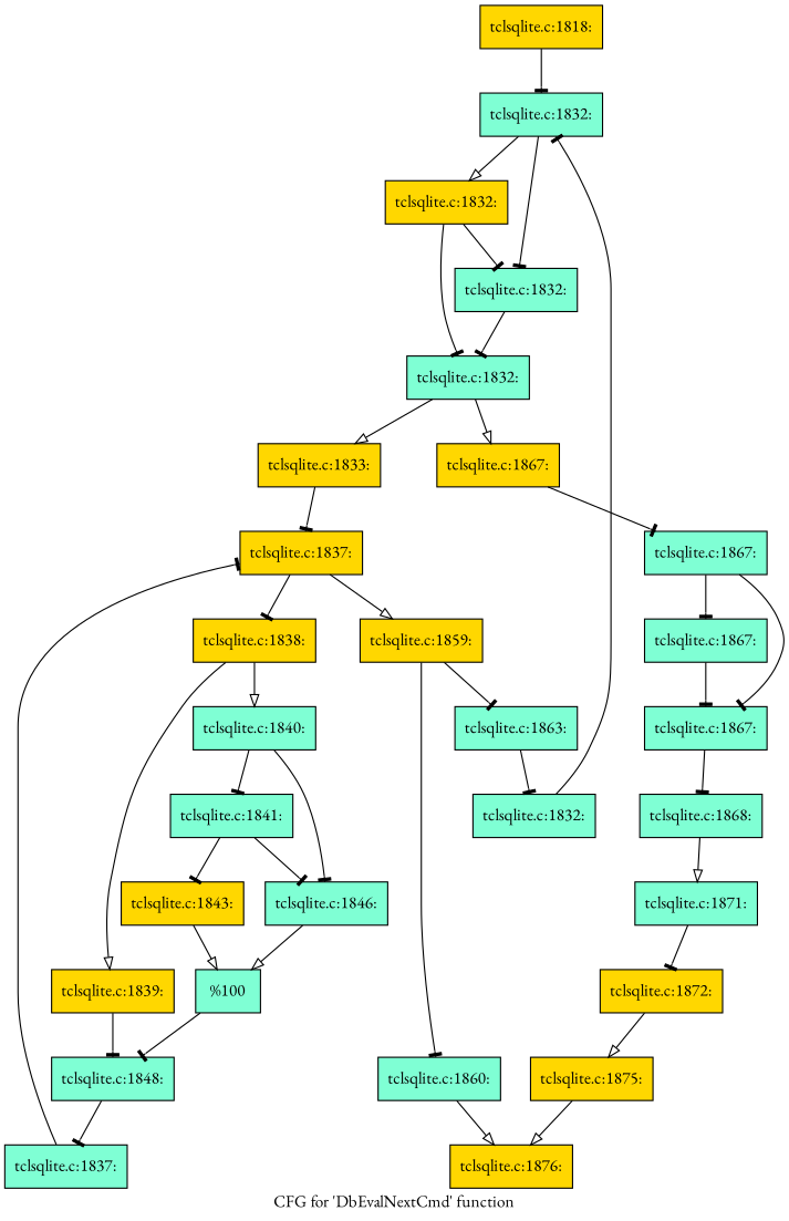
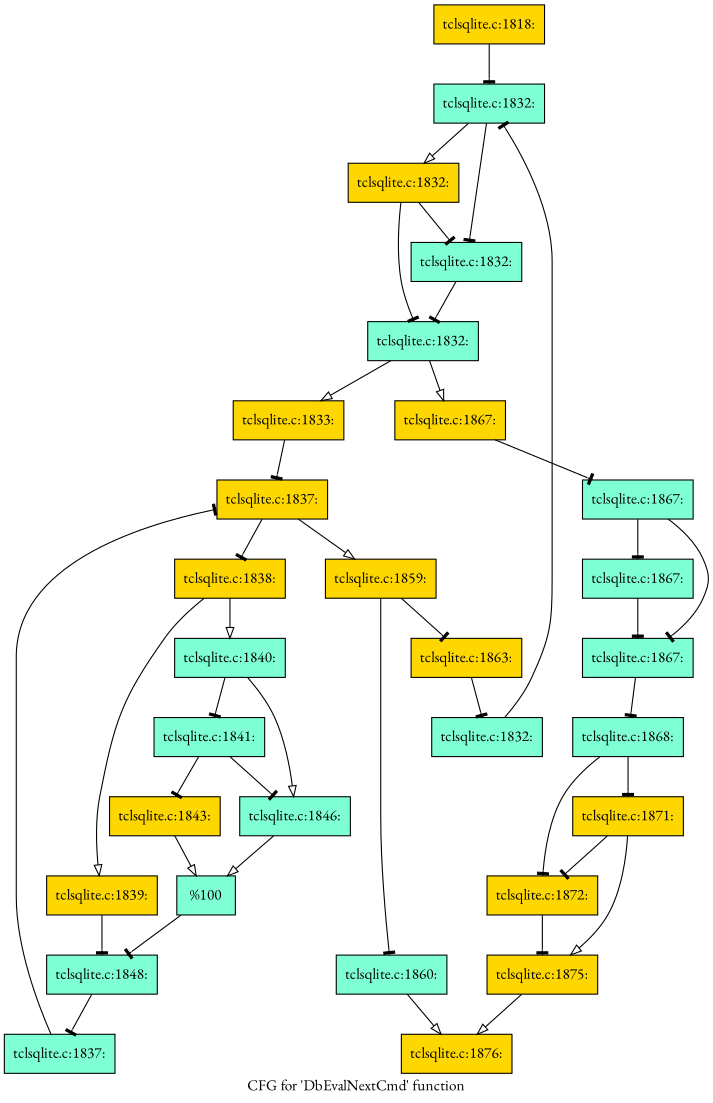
  digraph {
    fontname="EB Garamond"
    label="CFG for 'DbEvalNextCmd' function"
    node [fillcolor=aquamarine fontname="EB Garamond" shape=record style=filled]
    edge [arrowhead=tee fontname="EB Garamond"]
    n1 [fillcolor=gold label="{tclsqlite.c:1818:}"]
    n2 [label="{tclsqlite.c:1832:}"]
    n3 [label="{tclsqlite.c:1832:}"]
    n4 [fillcolor=gold label="{tclsqlite.c:1832:}"]
    n5 [label="{tclsqlite.c:1832:}"]
    n6 [fillcolor=gold label="{tclsqlite.c:1833:}"]
    n7 [fillcolor=gold label="{tclsqlite.c:1867:}"]
    n8 [fillcolor=gold label="{tclsqlite.c:1837:}"]
    n9 [label="{tclsqlite.c:1867:}"]
    n10 [fillcolor=gold label="{tclsqlite.c:1838:}"]
    n11 [fillcolor=gold label="{tclsqlite.c:1859:}"]
    n12 [label="{tclsqlite.c:1867:}"]
    n13 [label="{tclsqlite.c:1867:}"]
    n14 [fillcolor=gold label="{tclsqlite.c:1839:}"]
    n15 [label="{tclsqlite.c:1840:}"]
    n16 [label="{tclsqlite.c:1860:}"]
-   n17 [label="{tclsqlite.c:1863:}"]
+   n17 [fillcolor=gold label="{tclsqlite.c:1863:}"]
    n18 [label="{tclsqlite.c:1848:}"]
    n19 [label="{tclsqlite.c:1841:}"]
    n20 [label="{tclsqlite.c:1846:}"]
    n21 [fillcolor=gold label="{tclsqlite.c:1876:}"]
    n22 [label="{tclsqlite.c:1832:}"]
    n23 [label="{tclsqlite.c:1837:}"]
    n24 [fillcolor=gold label="{tclsqlite.c:1843:}"]
    n25 [label="{%100}"]
    n26 [label="{tclsqlite.c:1868:}"]
    n27 [fillcolor=gold label="{tclsqlite.c:1872:}"]
-   n28 [label="{tclsqlite.c:1871:}"]
+   n28 [fillcolor=gold label="{tclsqlite.c:1871:}"]
    n29 [fillcolor=gold label="{tclsqlite.c:1875:}"]
    n1 -> n2
    n2 -> n3
    n2 -> n4 [arrowhead=onormal]
    n3 -> n5
    n4 -> n3
    n4 -> n5
    n5 -> n6 [arrowhead=onormal]
    n5 -> n7 [arrowhead=onormal]
    n6 -> n8
    n7 -> n9
    n8 -> n10
    n8 -> n11 [arrowhead=onormal]
    n9 -> n12
    n9 -> n13
    n10 -> n14 [arrowhead=onormal]
    n10 -> n15 [arrowhead=onormal]
    n11 -> n16
    n11 -> n17
    n12 -> n13
    n13 -> n26
    n14 -> n18
    n15 -> n19
-   n15 -> n20
+   n15 -> n20 [arrowhead=onormal]
    n16 -> n21 [arrowhead=onormal]
    n17 -> n22
    n18 -> n23
    n19 -> n20
    n19 -> n24
    n20 -> n25 [arrowhead=onormal]
    n22 -> n2
    n23 -> n8
    n24 -> n25 [arrowhead=onormal]
    n25 -> n18
-   n26 -> n28 [arrowhead=onormal]
-   n27 -> n29 [arrowhead=onormal]
+   n26 -> n27
+   n26 -> n28
+   n27 -> n29
    n28 -> n27
+   n28 -> n29 [arrowhead=onormal]
    n29 -> n21 [arrowhead=onormal]
  }
